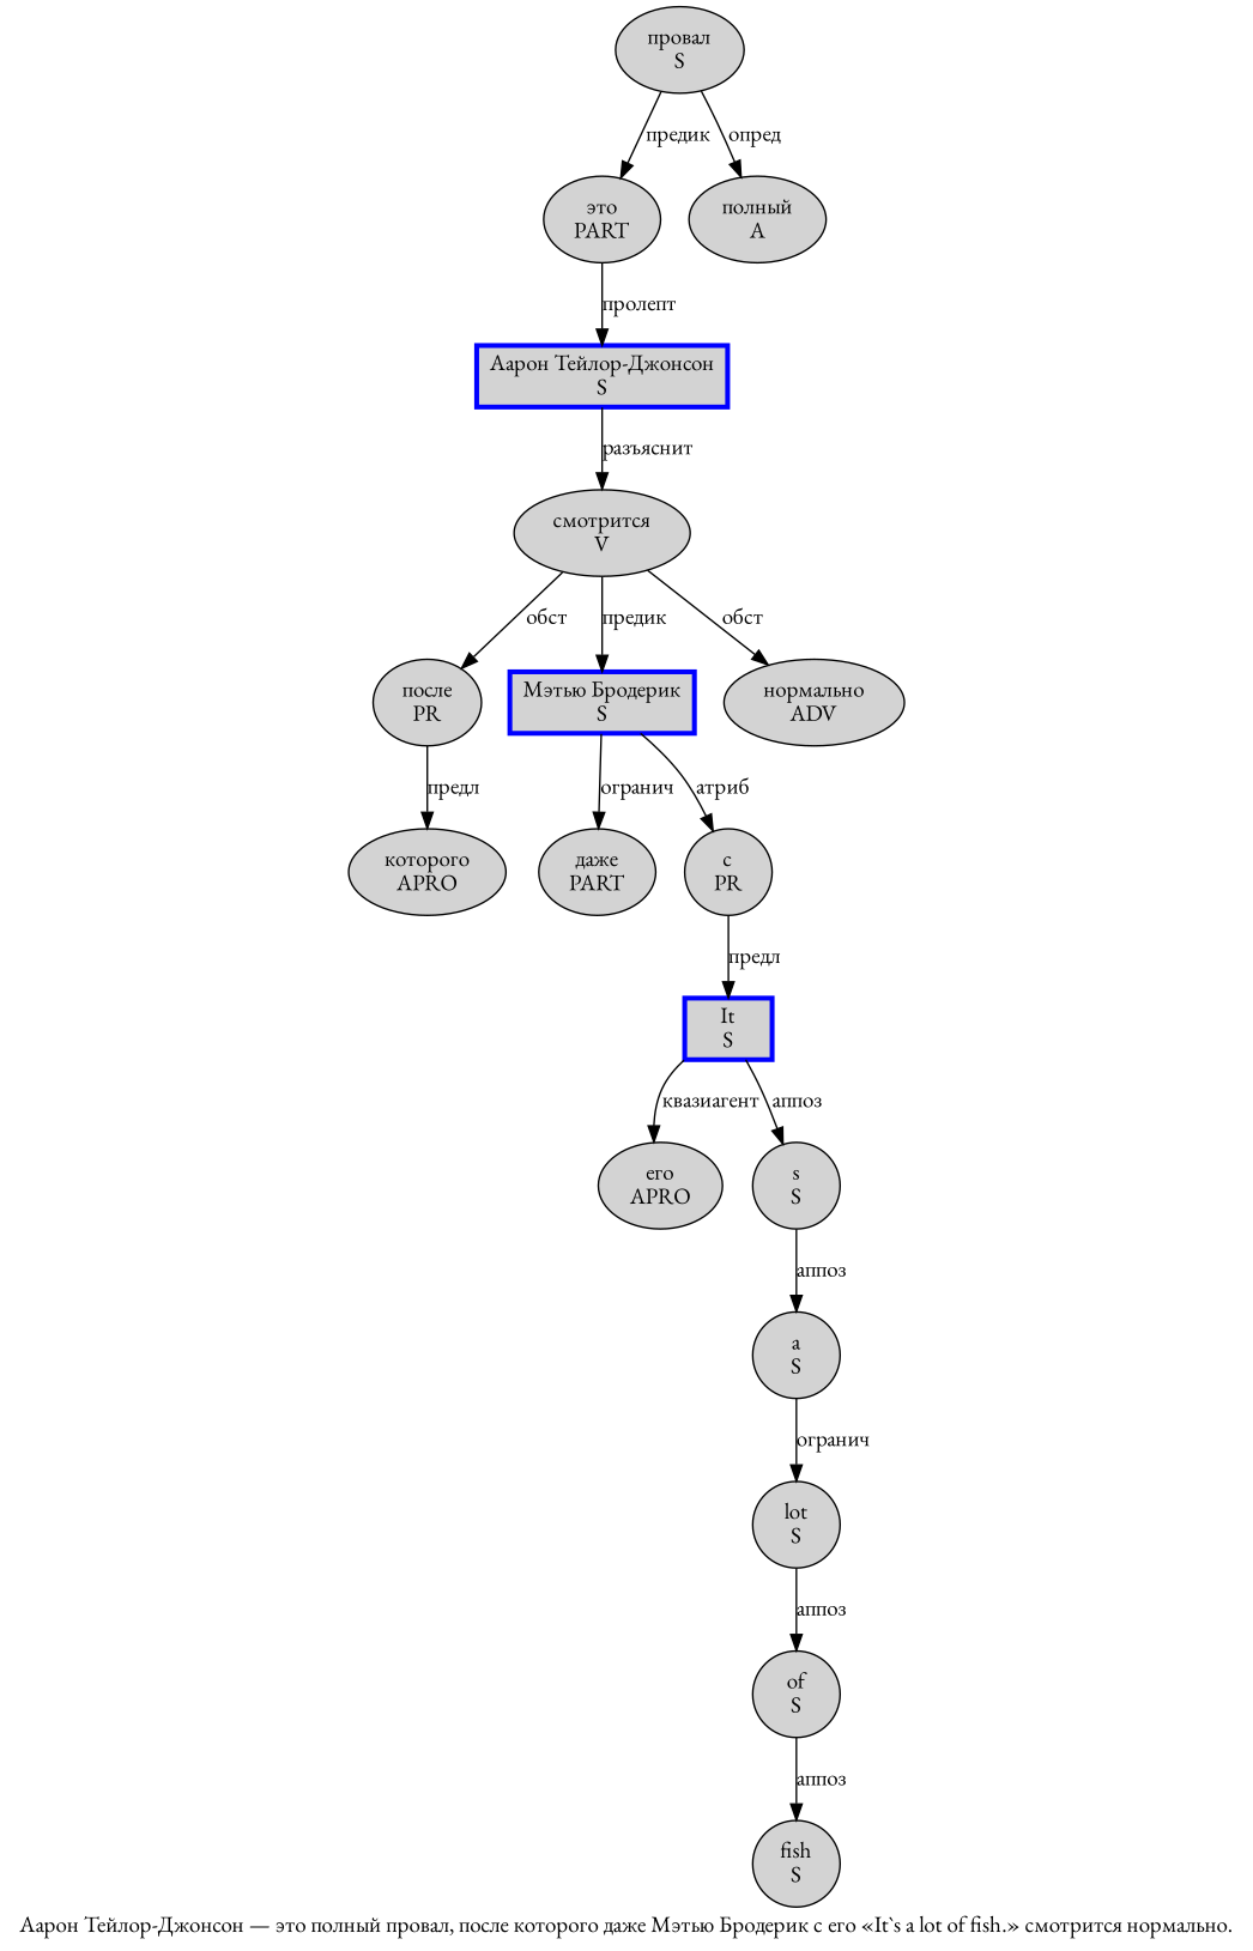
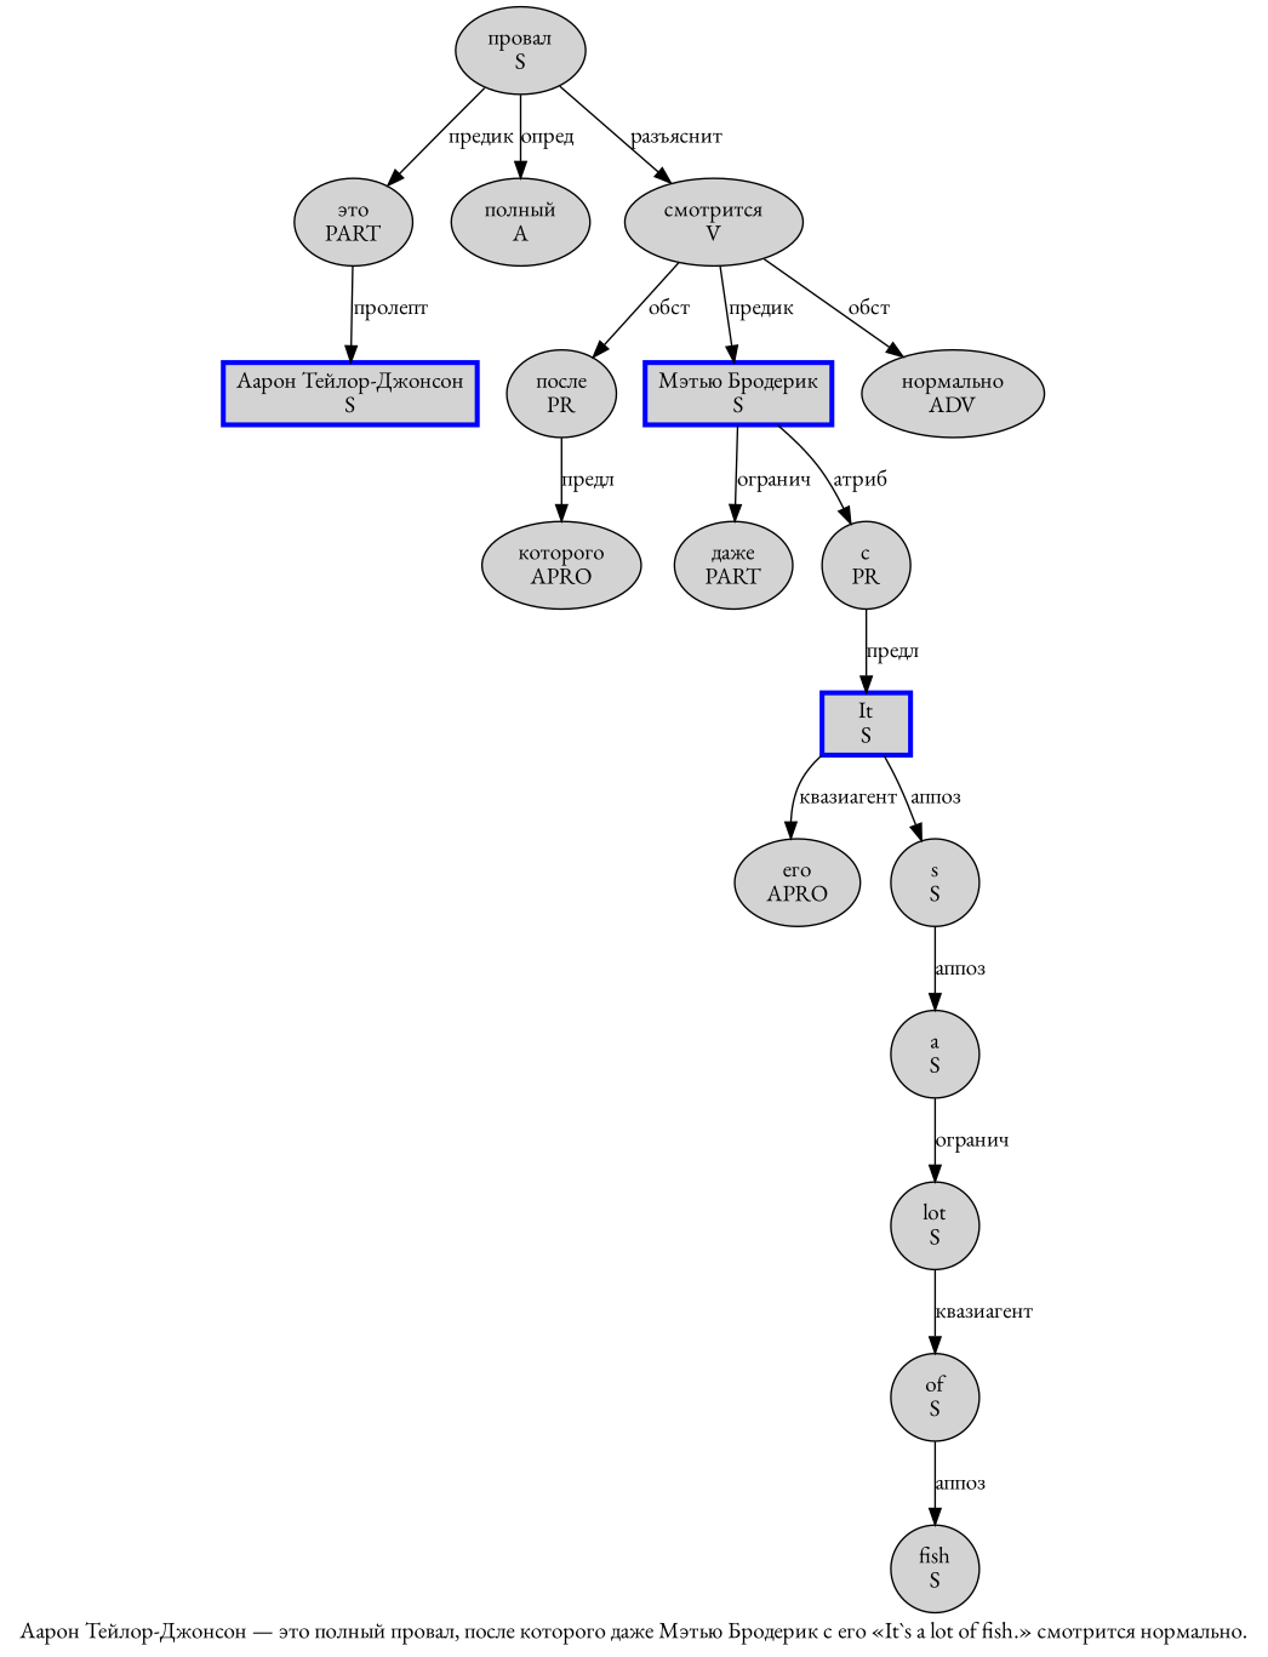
  digraph {
    fontname="EB Garamond"
    label="Аарон Тейлор-Джонсон — это полный провал, после которого даже Мэтью Бродерик с его «It`s a lot of fish.» смотрится нормально."
    node [fillcolor=lightgray fontname="EB Garamond" penwidth=1 shape=ellipse style=filled]
    edge [fontname="EB Garamond"]
    n1 [color=blue label="Аарон Тейлор-Джонсон\nS" penwidth=3 shape=box]
    n2 [label="это\nPART"]
    n3 [label="полный\nA"]
    n4 [label="провал\nS"]
    n5 [label="смотрится\nV"]
    n6 [label="после\nPR"]
    n7 [color=blue label="Мэтью Бродерик\nS" penwidth=3 shape=box]
    n8 [label="нормально\nADV"]
    n9 [label="которого\nAPRO"]
    n10 [label="даже\nPART"]
    n11 [label="с\nPR"]
    n12 [color=blue label="It\nS" penwidth=3 shape=box]
    n13 [label="его\nAPRO"]
    n14 [label="s\nS"]
    n15 [label="a\nS"]
    n16 [label="lot\nS"]
    n17 [label="of\nS"]
    n18 [label="fish\nS"]
    n2 -> n1 [label="пролепт"]
    n4 -> n2 [label="предик"]
    n4 -> n3 [label="опред"]
-   n1 -> n5 [label="разъяснит"]
+   n4 -> n5 [label="разъяснит"]
    n5 -> n6 [label="обст"]
    n5 -> n7 [label="предик"]
    n5 -> n8 [label="обст"]
    n6 -> n9 [label="предл"]
    n7 -> n10 [label="огранич"]
    n7 -> n11 [label="атриб"]
    n11 -> n12 [label="предл"]
    n12 -> n13 [label="квазиагент"]
    n12 -> n14 [label="аппоз"]
    n14 -> n15 [label="аппоз"]
    n15 -> n16 [label="огранич"]
-   n16 -> n17 [label="аппоз"]
+   n16 -> n17 [label="квазиагент"]
    n17 -> n18 [label="аппоз"]
  }
